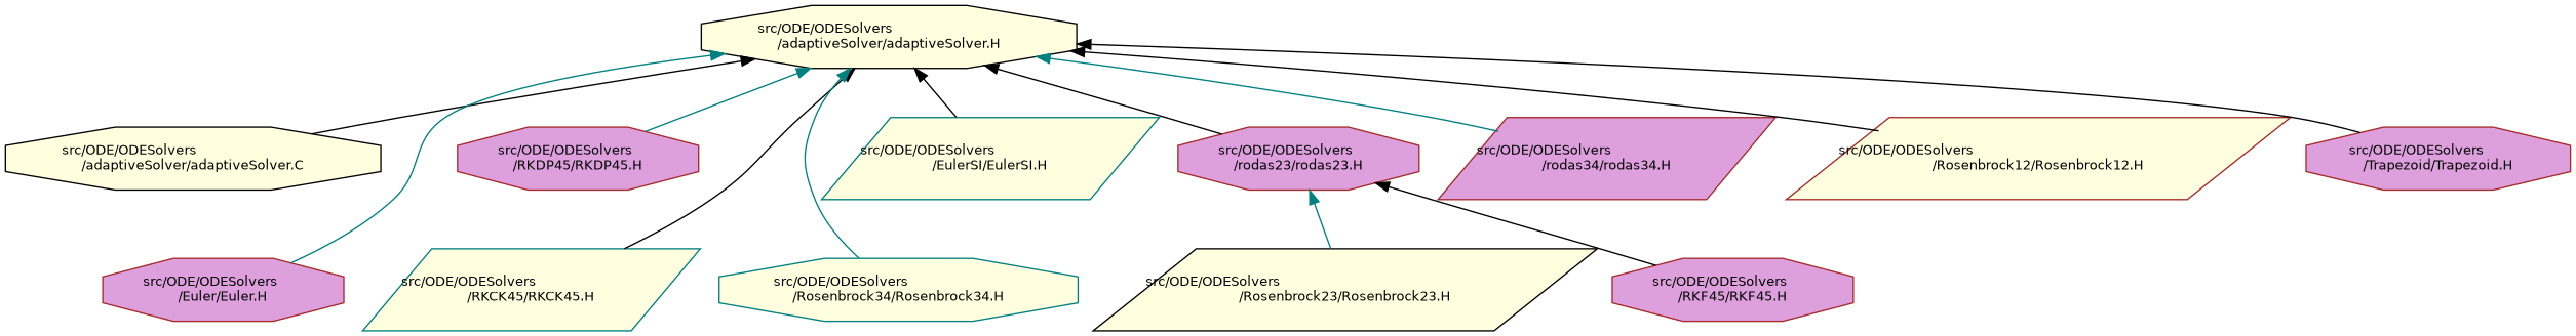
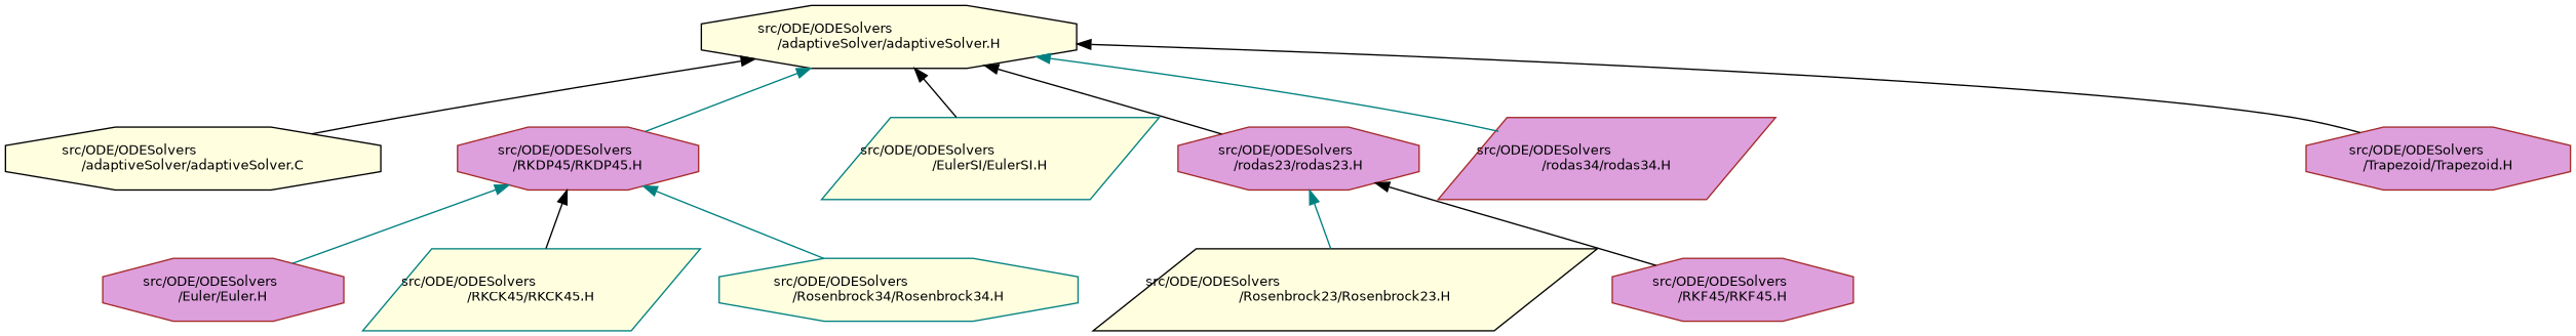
  digraph {
    node [color=brown fillcolor=lightyellow fontname=Helvetica fontsize=10 shape=octagon style=filled]
    edge [color=black dir=back fontname=Helvetica fontsize=10 labelfontname=Helvetica labelfontsize=10 style=solid]
    n1 [color=black fontcolor=black height=0.2 label="src/ODE/ODESolvers\l/adaptiveSolver/adaptiveSolver.H" width=0.4]
    n2 [color=black height=0.2 label="src/ODE/ODESolvers\l/adaptiveSolver/adaptiveSolver.C" width=0.4]
    n3 [fillcolor=plum height=0.2 label="src/ODE/ODESolvers\l/Euler/Euler.H" width=0.4]
    n4 [color=teal height=0.2 label="src/ODE/ODESolvers\l/EulerSI/EulerSI.H" shape=parallelogram width=0.4]
    n5 [color=teal height=0.2 label="src/ODE/ODESolvers\l/RKCK45/RKCK45.H" shape=parallelogram width=0.4]
    n6 [fillcolor=plum height=0.2 label="src/ODE/ODESolvers\l/RKDP45/RKDP45.H" width=0.4]
    n7 [fillcolor=plum height=0.2 label="src/ODE/ODESolvers\l/rodas23/rodas23.H" width=0.4]
    n8 [fillcolor=plum height=0.2 label="src/ODE/ODESolvers\l/rodas34/rodas34.H" shape=parallelogram width=0.4]
-   n9 [height=0.2 label="src/ODE/ODESolvers\l/Rosenbrock12/Rosenbrock12.H" shape=parallelogram width=0.4]
    n10 [color=teal height=0.2 label="src/ODE/ODESolvers\l/Rosenbrock34/Rosenbrock34.H" width=0.4]
    n11 [fillcolor=plum height=0.2 label="src/ODE/ODESolvers\l/Trapezoid/Trapezoid.H" width=0.4]
    n12 [fillcolor=plum height=0.2 label="src/ODE/ODESolvers\l/RKF45/RKF45.H" width=0.4]
    n13 [color=black height=0.2 label="src/ODE/ODESolvers\l/Rosenbrock23/Rosenbrock23.H" shape=parallelogram width=0.4]
    n1 -> n2
-   n1 -> n3 [color=teal]
+   n6 -> n3 [color=teal]
    n1 -> n4
-   n1 -> n5
+   n6 -> n5
    n1 -> n6 [color=teal]
    n1 -> n7
    n1 -> n8 [color=teal]
-   n1 -> n9
-   n1 -> n10 [color=teal]
+   n6 -> n10 [color=teal]
    n1 -> n11
    n7 -> n12
    n7 -> n13 [color=teal]
  }
